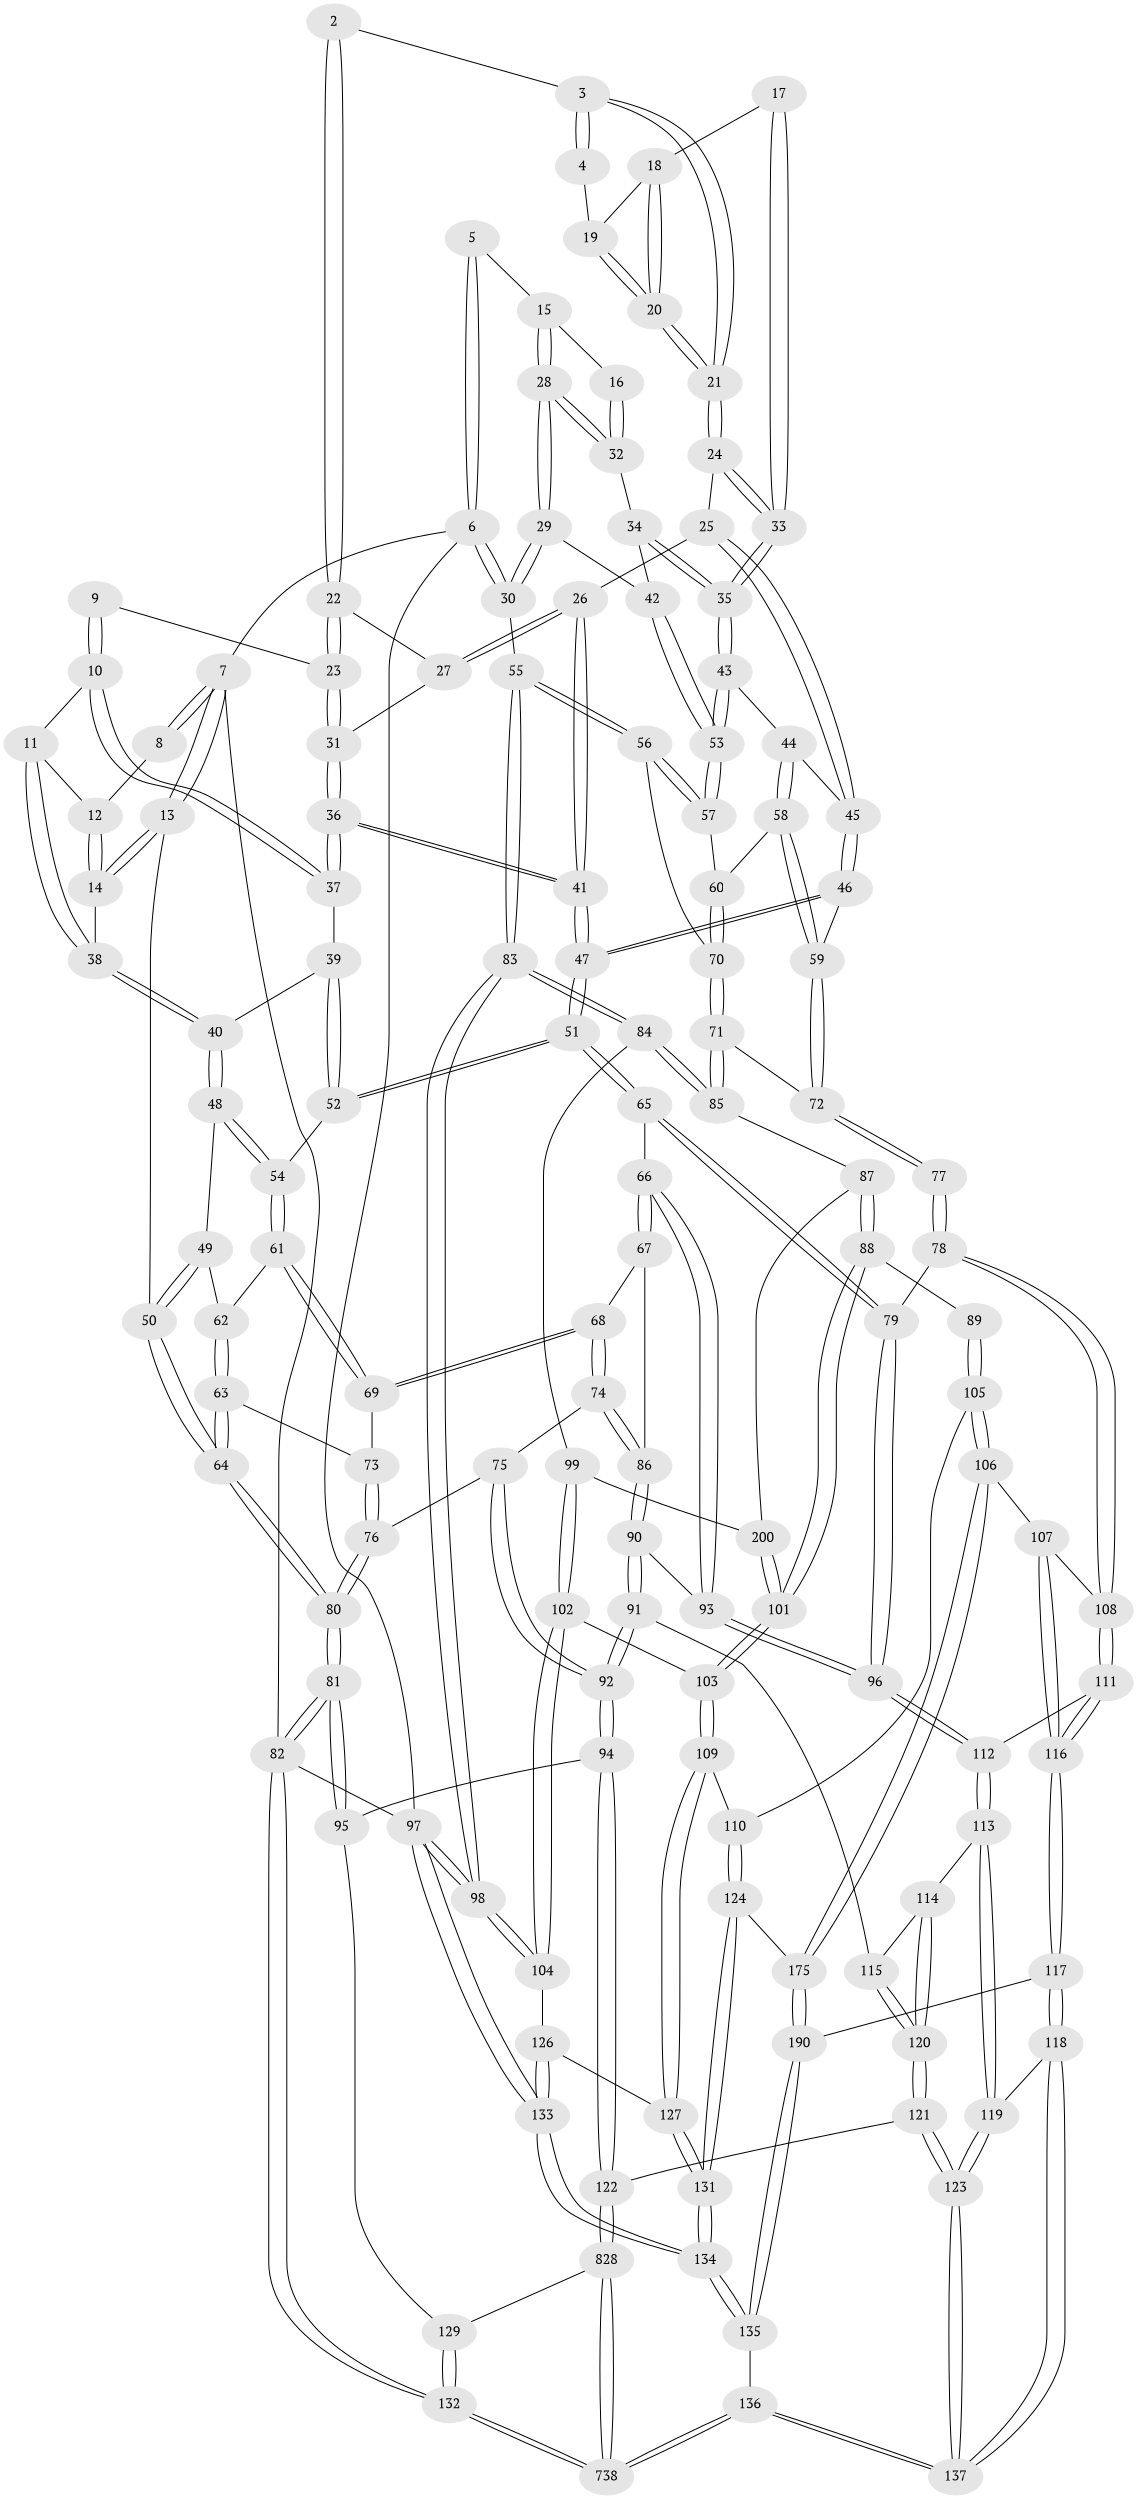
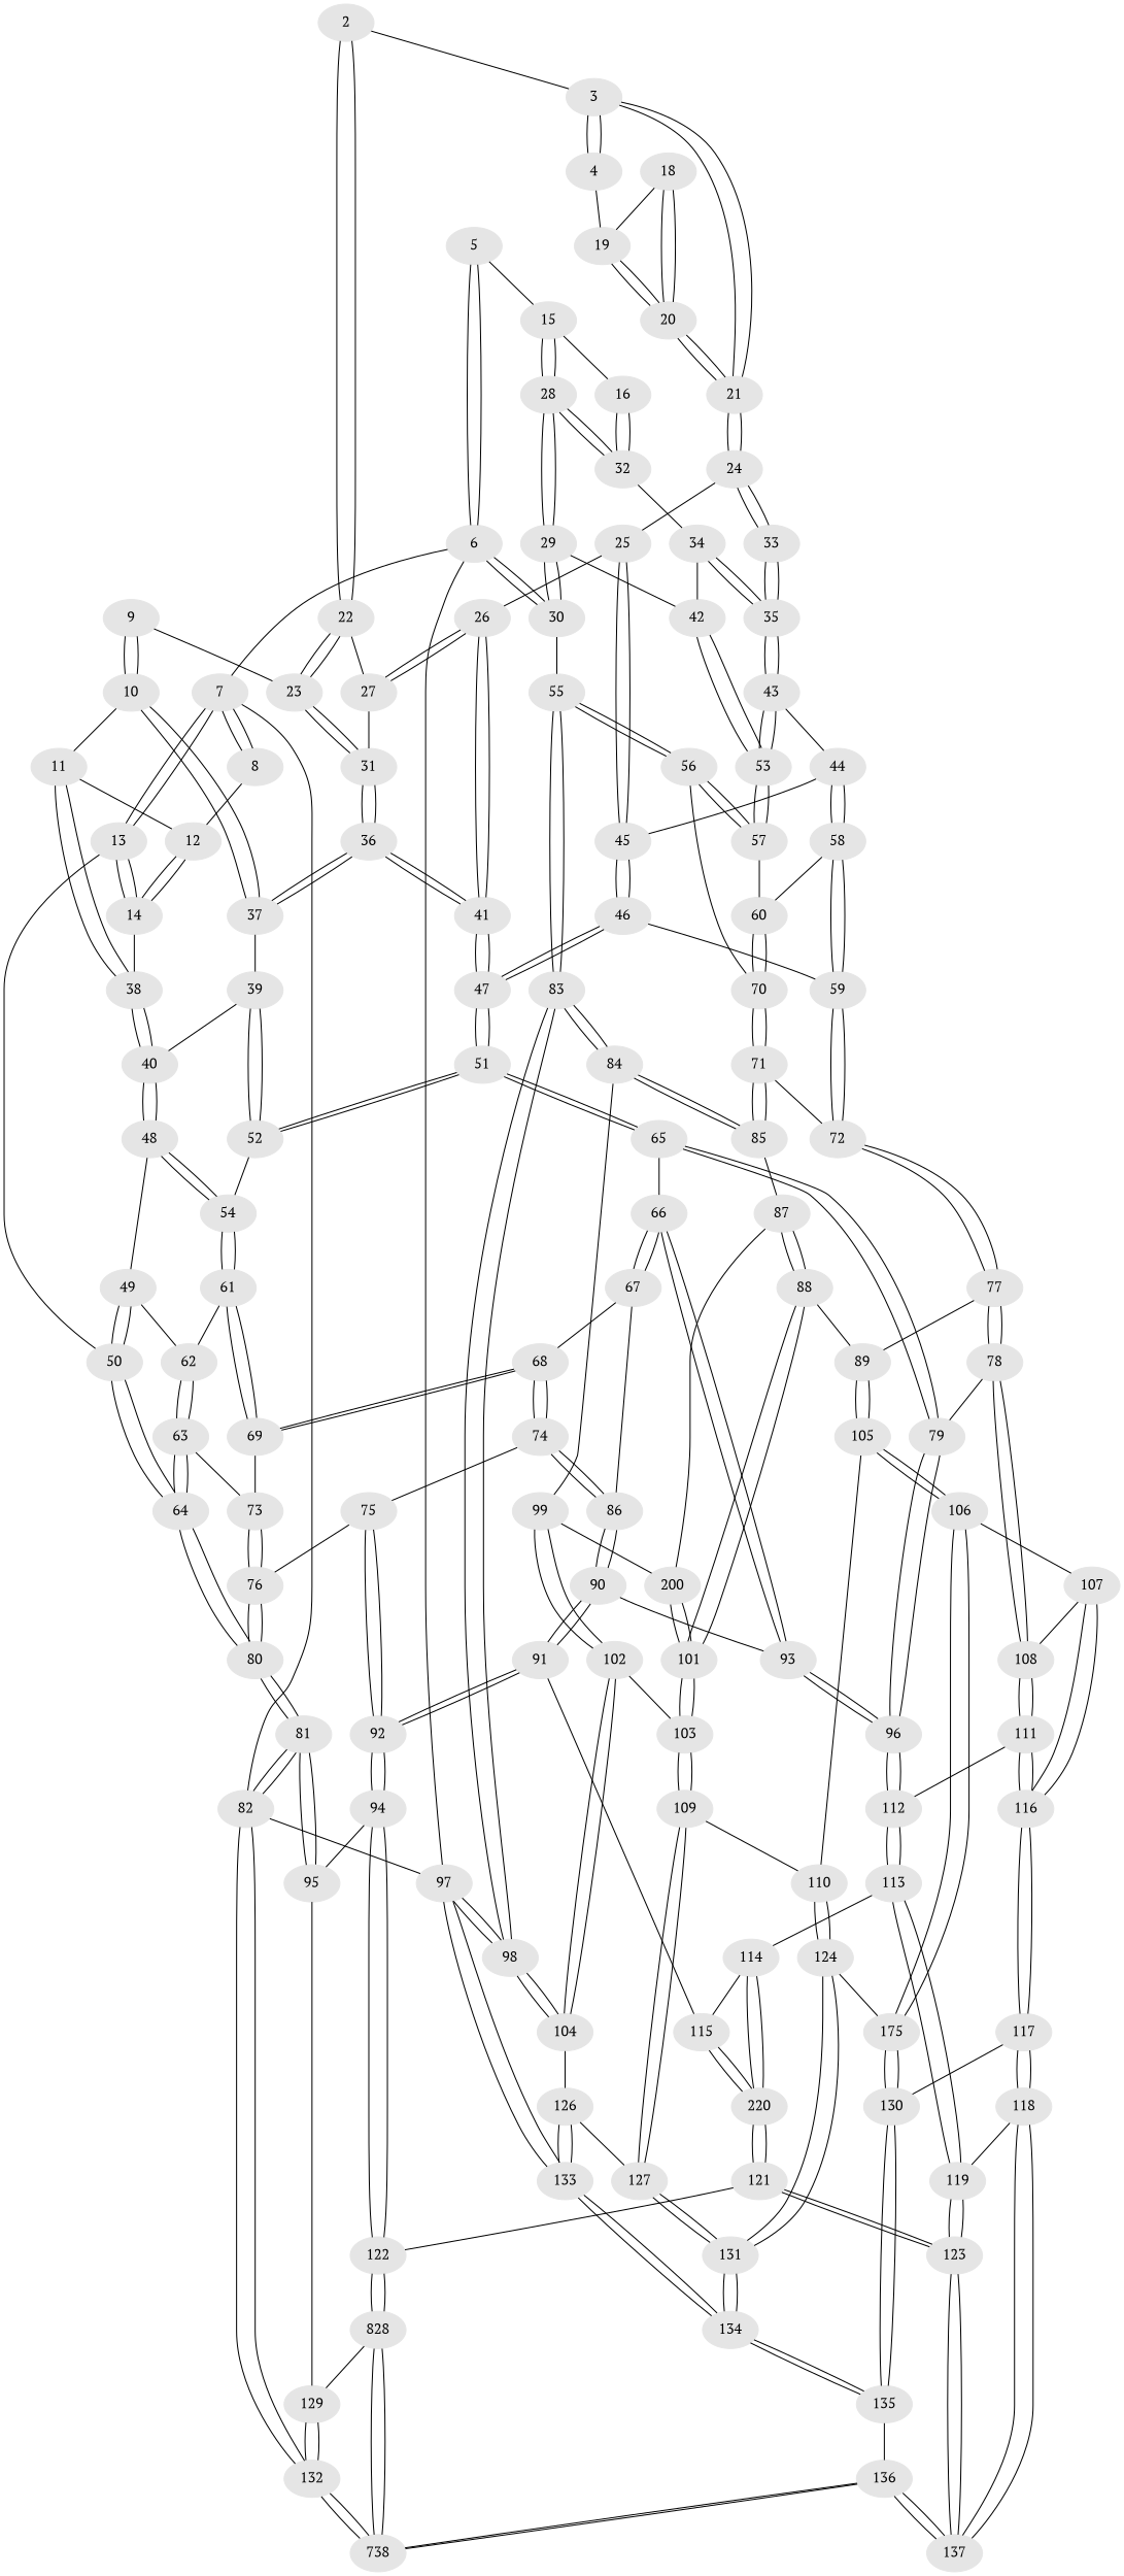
  graph {
    fontname="PT Serif"
    node [color=gray90 fontname="PT Serif" style=filled]
    edge [fontname="PT Serif"]
    2
    3
    22
    9
    10
    23
    4
    21
    27
    19
    24
    5
    6
    15
    20
    7
    30
    97
    16
    28
    8
    13
    82
    55
    98
    133
    12
    14
    50
    132
    11
    37
    31
    38
    39
    40
    64
    32
    29
-   17
    18
    33
    34
    35
    25
    36
    26
    45
    41
    46
    47
    42
    53
    56
    83
    43
    44
    52
    48
    54
    49
    51
    57
    58
    59
    60
    72
    65
    62
    61
    63
    80
    66
    79
    69
    70
    84
    71
    77
    73
    76
    81
    67
    93
    96
    68
    86
    74
    90
    75
    85
    87
    78
    89
    92
    94
    108
    105
    111
    112
    95
    129
    n103 [label=738]
    99
    104
    n106 [label=200]
    102
    88
    91
    101
    103
    106
    110
    115
-   120
+   120 [label=220]
    122
    n117 [label=828]
    113
    134
    126
    109
    127
    107
    n124 [label=175]
    124
    116
-   130 [label=190]
+   130
    117
    131
    114
    119
    123
    121
    118
    137
    135
    136
    2 -- 3
    2 -- 22
    2 -- 22
    3 -- 4
    3 -- 4
    3 -- 21
    3 -- 21
    22 -- 23
    22 -- 23
    22 -- 27
    9 -- 10
    9 -- 10
    9 -- 23
    10 -- 11
    10 -- 37
    10 -- 37
    23 -- 31
    23 -- 31
    4 -- 19
    21 -- 24
    21 -- 24
    27 -- 31
    19 -- 20
    19 -- 20
    24 -- 33
    24 -- 33
    24 -- 25
    5 -- 6
    5 -- 6
    5 -- 15
    6 -- 7
    6 -- 30
    6 -- 30
    6 -- 97
    15 -- 16
    15 -- 28
    15 -- 28
    20 -- 21
    20 -- 21
    7 -- 8
    7 -- 8
    7 -- 13
    7 -- 13
    7 -- 82
    30 -- 55
    97 -- 98
    97 -- 98
    97 -- 133
    97 -- 133
    16 -- 32
    16 -- 32
    28 -- 32
    28 -- 32
    28 -- 29
    28 -- 29
    8 -- 12
    13 -- 14
    13 -- 14
    13 -- 50
    82 -- 97
    82 -- 132
    82 -- 132
    55 -- 56
    55 -- 56
    55 -- 83
    55 -- 83
    98 -- 104
    98 -- 104
    133 -- 134
    133 -- 134
    12 -- 14
    12 -- 14
    14 -- 38
    50 -- 64
    50 -- 64
    132 -- n103
    132 -- n103
    11 -- 12
    11 -- 38
    11 -- 38
    37 -- 39
    31 -- 36
    31 -- 36
    38 -- 40
    38 -- 40
    39 -- 40
    39 -- 52
    39 -- 52
    40 -- 48
    40 -- 48
    64 -- 80
    64 -- 80
    32 -- 34
    29 -- 30
    29 -- 30
    29 -- 42
-   17 -- 18
-   17 -- 33
-   17 -- 33
    18 -- 19
    18 -- 20
    18 -- 20
    33 -- 35
    33 -- 35
    34 -- 35
    34 -- 35
    34 -- 42
    35 -- 43
    35 -- 43
    25 -- 26
    25 -- 45
    25 -- 45
    36 -- 37
    36 -- 37
    36 -- 41
    36 -- 41
    26 -- 27
    26 -- 27
    26 -- 41
    26 -- 41
    45 -- 46
    45 -- 46
    41 -- 47
    41 -- 47
    46 -- 47
    46 -- 47
    46 -- 59
    47 -- 51
    47 -- 51
    42 -- 53
    42 -- 53
    53 -- 57
    53 -- 57
    56 -- 57
    56 -- 57
    56 -- 70
    83 -- 98
    83 -- 98
    83 -- 84
    83 -- 84
    43 -- 53
    43 -- 53
    43 -- 44
    44 -- 45
    44 -- 58
    44 -- 58
    52 -- 54
    48 -- 54
    48 -- 54
    48 -- 49
    54 -- 61
    54 -- 61
    49 -- 50
    49 -- 50
    49 -- 62
    51 -- 52
    51 -- 52
    51 -- 65
    51 -- 65
    57 -- 60
    58 -- 59
    58 -- 59
    58 -- 60
    59 -- 72
    59 -- 72
    60 -- 70
    60 -- 70
    72 -- 77
    72 -- 77
    65 -- 66
    65 -- 79
    65 -- 79
    62 -- 63
    62 -- 63
    61 -- 62
    61 -- 69
    61 -- 69
    63 -- 64
    63 -- 64
    63 -- 73
    80 -- 81
    80 -- 81
    66 -- 67
    66 -- 67
    66 -- 93
    66 -- 93
    79 -- 96
    79 -- 96
    69 -- 73
    70 -- 71
    70 -- 71
    84 -- 85
    84 -- 85
    84 -- 99
    71 -- 72
    71 -- 85
    71 -- 85
    77 -- 78
    77 -- 78
+   77 -- 89
    73 -- 76
    73 -- 76
    76 -- 80
    76 -- 80
    81 -- 82
    81 -- 82
    81 -- 95
    81 -- 95
    67 -- 68
    67 -- 86
    93 -- 96
    93 -- 96
    96 -- 112
    96 -- 112
    68 -- 69
    68 -- 69
    68 -- 74
    68 -- 74
    86 -- 90
    86 -- 90
    74 -- 86
    74 -- 86
    74 -- 75
    90 -- 93
    90 -- 91
    90 -- 91
    75 -- 76
    75 -- 92
    75 -- 92
    85 -- 87
    87 -- n106
    87 -- 88
    87 -- 88
    78 -- 79
    78 -- 108
    78 -- 108
    89 -- 105
    89 -- 105
    92 -- 94
    92 -- 94
    94 -- 95
    94 -- 122
    94 -- 122
    108 -- 111
    108 -- 111
    105 -- 106
    105 -- 106
    105 -- 110
    111 -- 112
    111 -- 116
    111 -- 116
    112 -- 113
    112 -- 113
    95 -- 129
    129 -- 132
    129 -- 132
    99 -- n106
    99 -- 102
    99 -- 102
    104 -- 126
    n106 -- 101
    n106 -- 101
    102 -- 104
    102 -- 104
    102 -- 103
    88 -- 89
    88 -- 101
    88 -- 101
    91 -- 92
    91 -- 92
    91 -- 115
    101 -- 103
    101 -- 103
    103 -- 109
    103 -- 109
    106 -- 107
    106 -- n124
    106 -- n124
    110 -- 124
    110 -- 124
    115 -- 120
    115 -- 120
    120 -- 121
    120 -- 121
    122 -- n117
    122 -- n117
    n117 -- 129
    n117 -- n103
    n117 -- n103
    113 -- 114
    113 -- 119
    113 -- 119
    134 -- 135
    134 -- 135
    126 -- 133
    126 -- 133
    126 -- 127
    109 -- 110
    109 -- 127
    109 -- 127
    127 -- 131
    127 -- 131
    107 -- 108
    107 -- 116
    107 -- 116
    n124 -- 130
    n124 -- 130
    124 -- n124
    124 -- 131
    124 -- 131
    116 -- 117
    116 -- 117
    130 -- 135
    130 -- 135
    117 -- 130
    117 -- 118
    117 -- 118
    131 -- 134
    131 -- 134
    114 -- 115
    114 -- 120
    114 -- 120
    119 -- 123
    119 -- 123
    123 -- 137
    123 -- 137
    121 -- 122
    121 -- 123
    121 -- 123
    118 -- 119
    118 -- 137
    118 -- 137
    135 -- 136
    136 -- n103
    136 -- n103
    136 -- 137
    136 -- 137
  }
